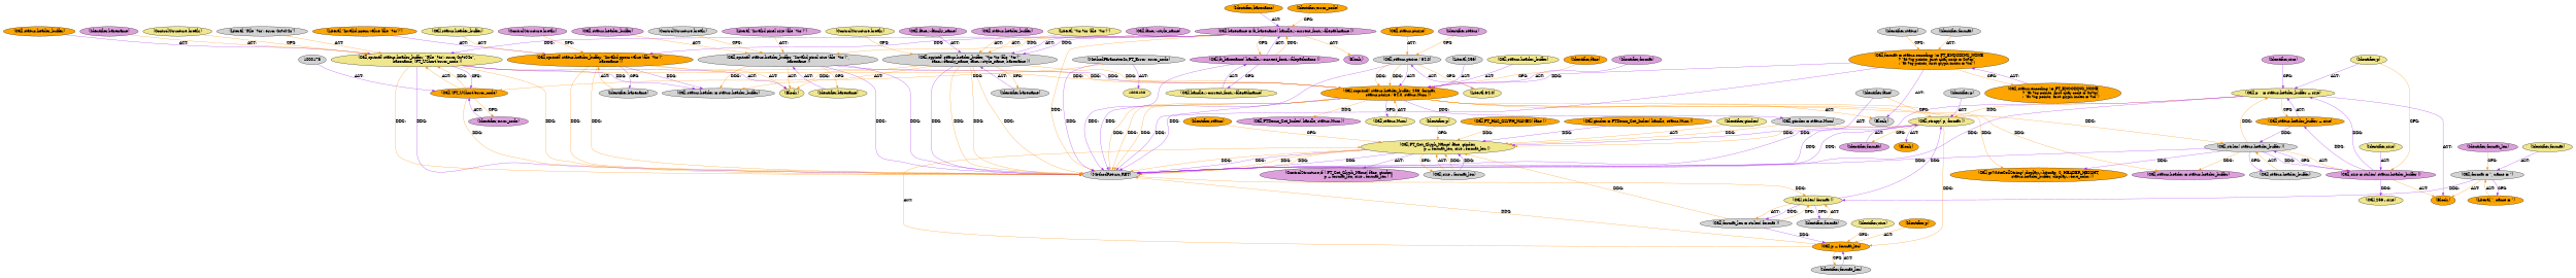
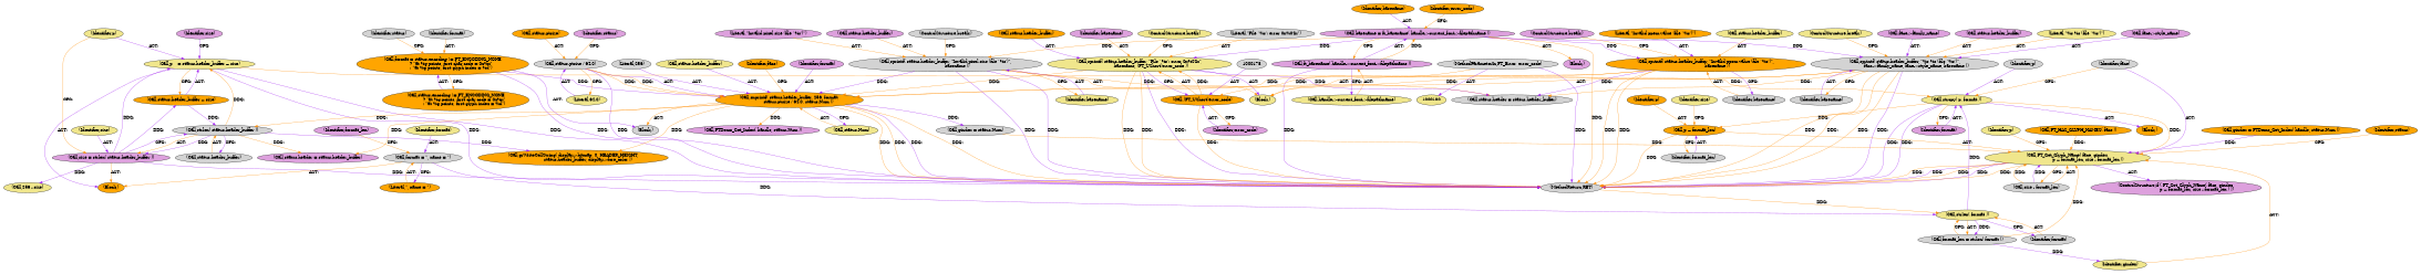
  digraph {
    node [fillcolor=lightgrey style=filled]
    edge [color=darkorange]
    n1 [fillcolor=khaki label="(Call,strcpy( p, format ))"]
    n2 [fillcolor=khaki label="(Call,FT_Get_Glyph_Name( face, gindex,\n                                p + format_len, size - format_len ))"]
    n3 [fillcolor=orange label="(Call,p + format_len)"]
    n4 [label="(MethodReturn,RET)"]
    n5 [fillcolor=plum label="(Identifier,format)"]
    n6 [fillcolor=orange label="(Block,)"]
    n7 [fillcolor=plum label="(ControlStructure,if ( FT_Get_Glyph_Name( face, gindex,\n                                p + format_len, size - format_len ) ))"]
    n8 [label="(Call,size - format_len)"]
    n9 [label="(Identifier,format_len)"]
    n10 [fillcolor=khaki label="(Call,strlen( format ))"]
    n11 [fillcolor=khaki label="(Call,p    = status.header_buffer + size)"]
    n12 [fillcolor=orange label="(Call,status.header_buffer + size)"]
    n13 [fillcolor=orange label="(Block,)"]
    n14 [label="(Call,strlen( status.header_buffer ))"]
    n15 [fillcolor=plum label="(Call,size = strlen( status.header_buffer ))"]
    n16 [label="(Call,status.header_buffer)"]
    n17 [fillcolor=plum label="(Call,status.header = status.header_buffer)"]
    n18 [fillcolor=orange label="(Call,grWriteCellString( display->bitmap, 0, HEADER_HEIGHT,\n                       status.header_buffer, display->fore_color ))"]
    n19 [fillcolor=khaki label="(Call,256 - size)"]
    n20 [fillcolor=orange label="(Call,snprintf( status.header_buffer, 256, format,\n              status.ptsize / 64.0, status.Num ))"]
    n21 [fillcolor=plum label="(Call,FTDemo_Get_Index( handle, status.Num ))"]
    n22 [label="(Call,gindex = status.Num)"]
    n23 [fillcolor=khaki label="(Call,status.Num)"]
    n24 [label="(Block,)"]
    n25 [fillcolor=orange label="(Call,sprintf( status.header_buffer, \"Invalid ppem value (file `%s')\",\n                  basename ))"]
    n26 [fillcolor=khaki label="(Block,)"]
    n27 [label="(Identifier,basename)"]
    n28 [label="(Call,status.header = status.header_buffer)"]
    n29 [fillcolor=plum label="(Call,basename = ft_basename( handle->current_font->filepathname ))"]
    n30 [fillcolor=plum label="(Call,ft_basename( handle->current_font->filepathname ))"]
    n31 [label="(Call,sprintf( status.header_buffer, \"Invalid pixel size (file `%s')\",\n                  basename ))"]
    n32 [fillcolor=khaki label="(Call,sprintf( status.header_buffer, \"File `%s': error 0x%04x\",\n                  basename, (FT_UShort)error_code ))"]
    n33 [label="(Call,sprintf( status.header_buffer, \"%s %s (file `%s')\",\n                  face->family_name, face->style_name, basename ))"]
    n34 [fillcolor=plum label="(Block,)"]
    n35 [fillcolor=khaki label="(Call,handle->current_font->filepathname)"]
    n36 [fillcolor=khaki label="(Identifier,basename)"]
    n37 [fillcolor=orange label="(Call,(FT_UShort)error_code)"]
    n38 [label="(Identifier,basename)"]
    n39 [fillcolor=plum label="(Identifier,error_code)"]
    n40 [label="(MethodParameterIn,FT_Error  error_code)"]
    1000100 [fillcolor=khaki]
    n42 [fillcolor=orange label="(Call,format = status.encoding != FT_ENCODING_NONE\n             ? \"at %g points, first char code = 0x%x\"\n             : \"at %g points, first glyph index = %d\")"]
    n43 [fillcolor=orange label="(Call,status.encoding != FT_ENCODING_NONE\n             ? \"at %g points, first char code = 0x%x\"\n             : \"at %g points, first glyph index = %d\")"]
    n44 [label="(Call,status.ptsize / 64.0)"]
    n45 [fillcolor=khaki label="(Literal,64.0)"]
    n46 [label="(Identifier,format)"]
    n47 [label="(Call,format_len = strlen( format ))"]
    n48 [label="(Call,format = \", name = \")"]
    n49 [fillcolor=orange label="(Literal,\", name = \")"]
    n50 [fillcolor=orange label="(Identifier,basename)"]
    n51 [fillcolor=khaki label="(Literal,\"%s %s (file `%s')\")"]
    n52 [fillcolor=orange label="(Call,gindex = FTDemo_Get_Index( handle, status.Num ))"]
    n53 [fillcolor=plum label="(Identifier,format_len)"]
    n54 [fillcolor=plum label="(Call,face->style_name)"]
    n55 [fillcolor=orange label="(Literal,\"Invalid ppem value (file `%s')\")"]
    n56 [label="(Literal,\"File `%s': error 0x%04x\")"]
    n57 [fillcolor=plum label="(Identifier,size)"]
    n58 [label="(Identifier,face)"]
    n59 [fillcolor=khaki label="(Identifier,p)"]
    n60 [fillcolor=plum label="(Literal,\"Invalid pixel size (file `%s')\")"]
    n61 [fillcolor=khaki label="(Identifier,gindex)"]
    n62 [label="(Literal,256)"]
    n63 [fillcolor=orange label="(Identifier,status)"]
    n64 [label="(Identifier,p)"]
    n65 [fillcolor=khaki label="(Call,status.header_buffer)"]
    n66 [fillcolor=orange label="(Call,status.header_buffer)"]
    n67 [fillcolor=khaki label="(Identifier,p)"]
    n68 [fillcolor=plum label="(Call,status.header_buffer)"]
    n69 [fillcolor=orange label="(Call,status.ptsize)"]
    n70 [fillcolor=plum label="(Identifier,basename)"]
    n71 [fillcolor=khaki label="(ControlStructure,break;)"]
    n72 [fillcolor=khaki label="(Call,status.header_buffer)"]
    n73 [fillcolor=khaki label="(Identifier,size)"]
    n74 [fillcolor=orange label="(Identifier,face)"]
    n75 [fillcolor=plum label="(Identifier,status)"]
    n76 [fillcolor=orange label="(Call,FT_HAS_GLYPH_NAMES( face ))"]
    n77 [fillcolor=plum label="(ControlStructure,break;)"]
    n78 [label="(ControlStructure,break;)"]
    n79 [fillcolor=orange label="(Identifier,p)"]
    n80 [fillcolor=orange label="(Identifier,error_code)"]
    n81 [fillcolor=khaki label="(ControlStructure,break;)"]
    n82 [fillcolor=plum label="(Call,face->family_name)"]
    n83 [fillcolor=khaki label="(Identifier,size)"]
    n84 [label="(Identifier,status)"]
    n85 [fillcolor=plum label="(Identifier,format)"]
    n86 [fillcolor=plum label="(Call,status.header_buffer)"]
    n87 [fillcolor=khaki label="(Identifier,format)"]
    n88 [label="(Identifier,format)"]
    1000178
    n1 -> n2 [label="DDG: "]
    n1 -> n3 [label="DDG: "]
    n1 -> n4 [color=purple label="DDG: "]
    n1 -> n4 [color=purple label="DDG: "]
    n1 -> n5 [label="CFG: "]
    n1 -> n6 [color=purple label="AST: "]
    n2 -> n4 [color=purple label="DDG: "]
    n2 -> n4 [label="DDG: "]
    n2 -> n4 [color=purple label="DDG: "]
    n2 -> n4 [label="DDG: "]
    n2 -> n4 [label="DDG: "]
    n2 -> n7 [color=purple label="AST: "]
    n2 -> n8 [label="CFG: "]
    n3 -> n2 [label="AST: "]
    n3 -> n4 [label="DDG: "]
    n3 -> n9 [label="CFG: "]
    n4 -> n10 [label="DDG: "]
    n5 -> n1 [color=purple label="AST: "]
    n8 -> n2 [label="AST: "]
    n8 -> n2 [label="DDG: "]
    n8 -> n2 [color=purple label="DDG: "]
    n9 -> n3 [color=purple label="AST: "]
    n10 -> n1 [color=purple label="DDG: "]
    n10 -> n46 [color=purple label="CFG: "]
    n10 -> n47 [label="AST: "]
    n10 -> n47 [color=purple label="DDG: "]
    n11 -> n1 [label="DDG: "]
    n11 -> n4 [color=purple label="DDG: "]
    n11 -> n4 [color=purple label="DDG: "]
    n11 -> n12 [label="CFG: "]
    n11 -> n13 [color=purple label="AST: "]
    n12 -> n11 [color=purple label="AST: "]
    n12 -> n14 [color=purple label="DDG: "]
    n14 -> n11 [label="DDG: "]
    n14 -> n15 [label="AST: "]
    n14 -> n15 [color=purple label="DDG: "]
    n14 -> n16 [color=purple label="CFG: "]
    n14 -> n17 [label="DDG: "]
    n14 -> n18 [color=purple label="DDG: "]
-   n14 -> n4 [color=purple label="DDG: "]
+   n15 -> n4 [color=purple label="DDG: "]
    n15 -> n11 [color=purple label="DDG: "]
    n15 -> n12 [color=purple label="DDG: "]
    n15 -> n13 [label="AST: "]
    n15 -> n14 [color=purple label="CFG: "]
    n15 -> n19 [color=purple label="DDG: "]
    n16 -> n14 [label="AST: "]
    n20 -> n4 [label="DDG: "]
    n20 -> n4 [label="DDG: "]
    n20 -> n4 [color=purple label="DDG: "]
    n20 -> n4 [label="DDG: "]
    n20 -> n14 [label="DDG: "]
    n20 -> n17 [label="DDG: "]
    n20 -> n18 [label="DDG: "]
    n20 -> n21 [label="DDG: "]
    n20 -> n22 [color=purple label="DDG: "]
    n20 -> n23 [color=purple label="CFG: "]
    n20 -> n24 [label="AST: "]
    n22 -> n2 [label="DDG: "]
    n23 -> n20 [label="AST: "]
    n25 -> n4 [label="DDG: "]
    n25 -> n4 [label="DDG: "]
    n25 -> n20 [label="DDG: "]
    n25 -> n26 [label="AST: "]
    n25 -> n27 [color=purple label="CFG: "]
    n25 -> n28 [color=purple label="DDG: "]
    n27 -> n25 [label="AST: "]
    n29 -> n4 [label="DDG: "]
    n29 -> n25 [color=purple label="DDG: "]
    n29 -> n30 [label="CFG: "]
    n29 -> n31 [label="DDG: "]
    n29 -> n32 [color=purple label="DDG: "]
    n29 -> n33 [color=purple label="DDG: "]
    n29 -> n34 [label="AST: "]
    n30 -> n4 [color=purple label="DDG: "]
    n30 -> n29 [color=purple label="AST: "]
    n30 -> n29 [label="DDG: "]
    n30 -> n35 [color=purple label="CFG: "]
    n31 -> n4 [color=purple label="DDG: "]
    n31 -> n4 [color=purple label="DDG: "]
    n31 -> n20 [color=purple label="DDG: "]
    n31 -> n26 [label="AST: "]
    n31 -> n28 [label="DDG: "]
    n31 -> n36 [label="CFG: "]
    n32 -> n4 [label="DDG: "]
    n32 -> n4 [color=purple label="DDG: "]
    n32 -> n4 [label="DDG: "]
    n32 -> n20 [label="DDG: "]
    n32 -> n26 [color=purple label="AST: "]
    n32 -> n28 [color=purple label="DDG: "]
    n32 -> n37 [color=purple label="CFG: "]
    n33 -> n4 [color=purple label="DDG: "]
    n33 -> n4 [label="DDG: "]
    n33 -> n4 [label="DDG: "]
    n33 -> n4 [label="DDG: "]
    n33 -> n20 [label="DDG: "]
    n33 -> n26 [label="AST: "]
    n33 -> n28 [label="DDG: "]
    n33 -> n38 [label="CFG: "]
-   n35 -> n30 [color=purple label="AST: "]
+   n35 -> n30 [label="AST: "]
    n36 -> n31 [color=purple label="AST: "]
    n37 -> n4 [label="DDG: "]
    n37 -> n32 [label="AST: "]
    n37 -> n32 [label="DDG: "]
    n37 -> n39 [label="CFG: "]
    n38 -> n33 [color=purple label="AST: "]
    n39 -> n37 [color=purple label="AST: "]
    n40 -> n4 [color=purple label="DDG: "]
    n40 -> n37 [label="DDG: "]
    n40 -> 1000100 [color=purple label="AST: "]
    n42 -> n4 [color=purple label="DDG: "]
    n42 -> n20 [color=purple label="DDG: "]
    n42 -> n24 [color=purple label="AST: "]
    n42 -> n43 [label="CFG: "]
    n43 -> n42 [color=purple label="AST: "]
    n44 -> n4 [color=purple label="DDG: "]
    n44 -> n20 [color=purple label="AST: "]
    n44 -> n20 [label="DDG: "]
    n44 -> n20 [label="DDG: "]
    n44 -> n45 [label="CFG: "]
    n45 -> n44 [color=purple label="AST: "]
    n46 -> n10 [label="AST: "]
    n47 -> n2 [label="DDG: "]
-   n47 -> n3 [color=purple label="DDG: "]
+   n47 -> n61 [color=purple label="DDG: "]
    n47 -> n10 [label="CFG: "]
    n48 -> n10 [color=purple label="DDG: "]
    n48 -> n13 [label="AST: "]
    n48 -> n49 [color=purple label="CFG: "]
    n49 -> n48 [label="AST: "]
    n50 -> n29 [color=purple label="AST: "]
    n51 -> n33 [label="AST: "]
    n52 -> n2 [color=purple label="DDG: "]
    n53 -> n48 [label="CFG: "]
    n54 -> n33 [color=purple label="AST: "]
    n55 -> n25 [color=purple label="AST: "]
    n56 -> n32 [label="AST: "]
    n57 -> n11 [color=purple label="CFG: "]
    n58 -> n1 [label="CFG: "]
    n58 -> n2 [color=purple label="AST: "]
    n59 -> n11 [color=purple label="AST: "]
    n59 -> n15 [label="CFG: "]
    n60 -> n31 [label="AST: "]
    n61 -> n2 [label="AST: "]
    n62 -> n20 [color=purple label="AST: "]
    n63 -> n2 [label="CFG: "]
    n64 -> n1 [color=purple label="AST: "]
    n65 -> n25 [label="AST: "]
    n66 -> n32 [color=purple label="AST: "]
    n67 -> n2 [label="CFG: "]
    n68 -> n31 [label="AST: "]
    n69 -> n44 [label="AST: "]
    n70 -> n32 [label="AST: "]
    n71 -> n32 [label="CFG: "]
    n72 -> n20 [color=purple label="AST: "]
    n73 -> n3 [label="CFG: "]
    n74 -> n20 [label="CFG: "]
    n75 -> n44 [label="CFG: "]
    n76 -> n2 [label="DDG: "]
    n77 -> n25 [label="CFG: "]
    n78 -> n31 [label="CFG: "]
    n79 -> n3 [label="AST: "]
    n80 -> n29 [label="CFG: "]
    n81 -> n33 [label="CFG: "]
    n82 -> n33 [color=purple label="AST: "]
    n83 -> n15 [color=purple label="AST: "]
    n84 -> n42 [label="CFG: "]
    n85 -> n20 [color=purple label="AST: "]
    n86 -> n33 [label="AST: "]
    n87 -> n48 [color=purple label="AST: "]
    n88 -> n42 [label="AST: "]
    1000178 -> n37 [color=purple label="AST: "]
  }
